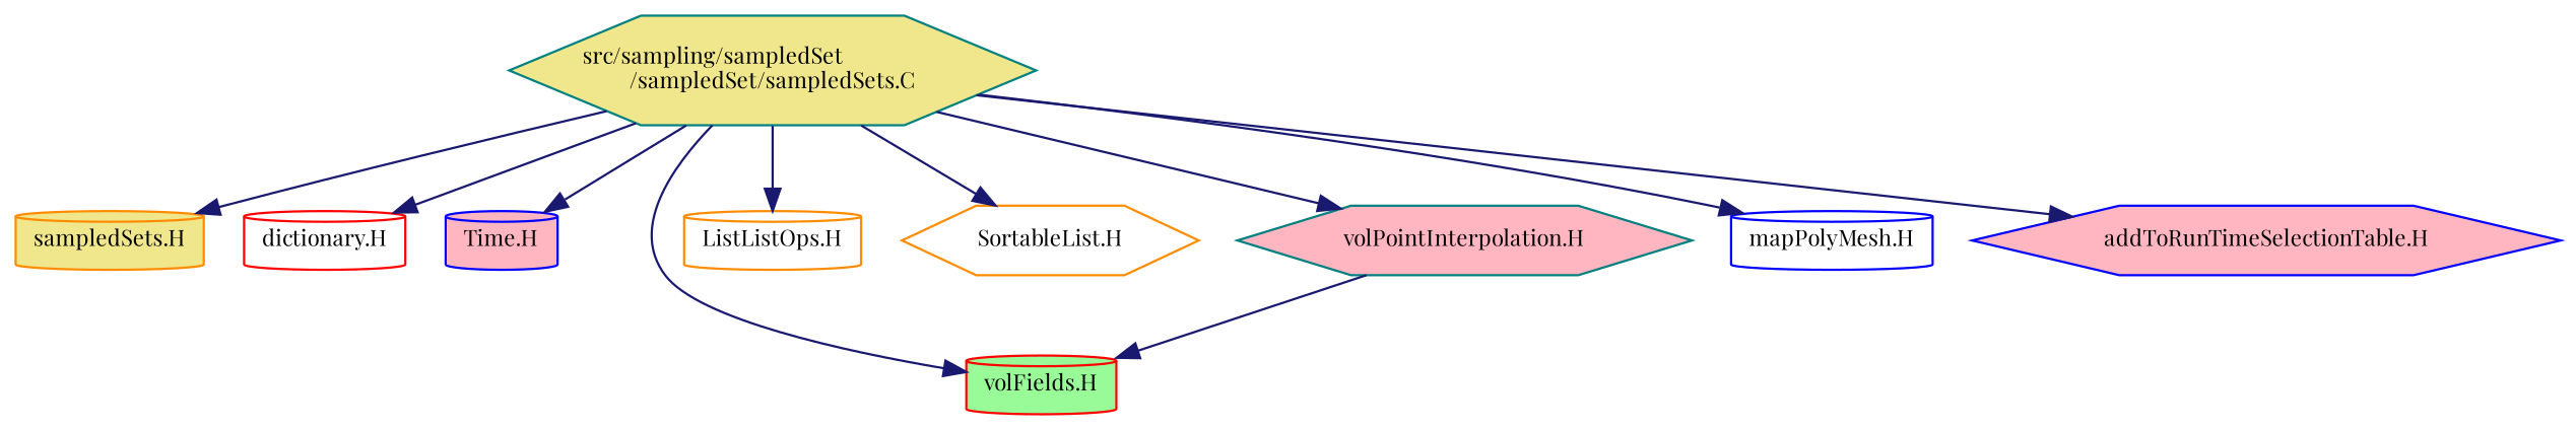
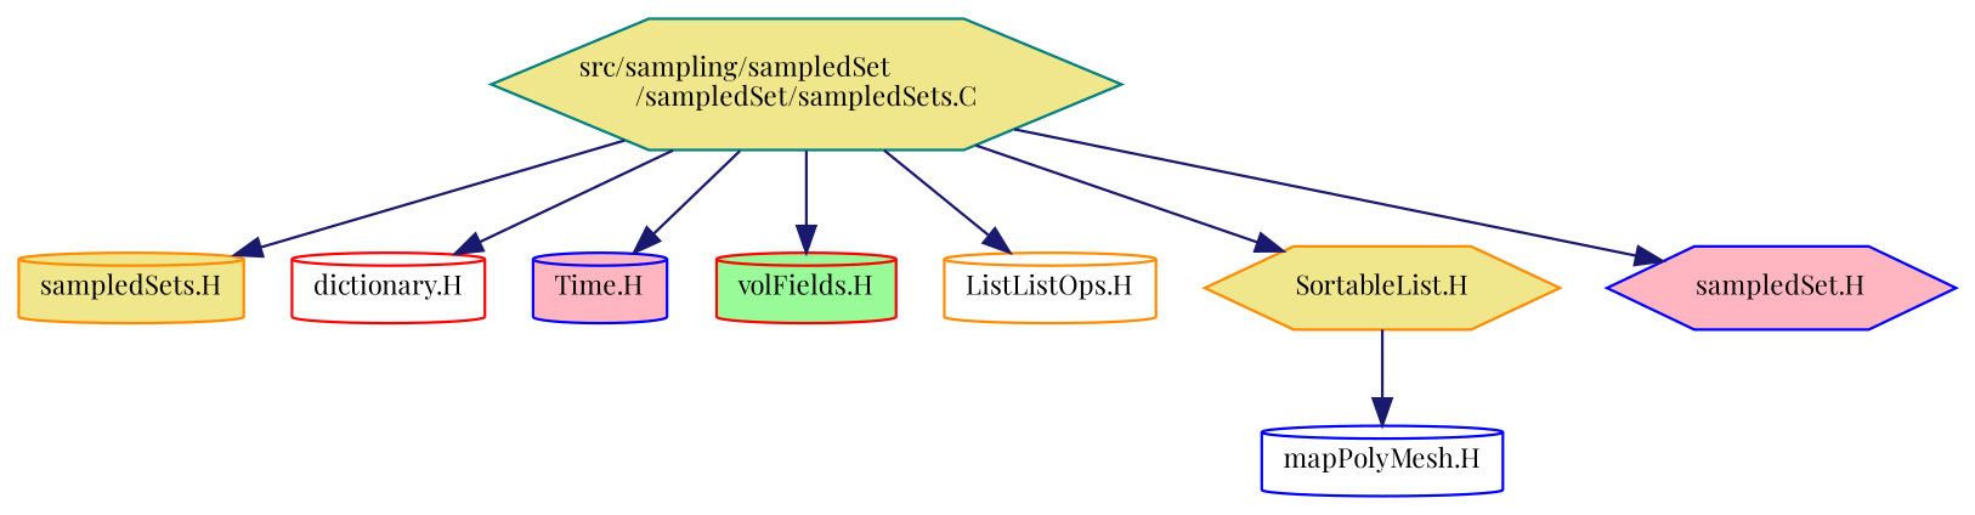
  digraph {
    fontname="Playfair Display"
    node [color=darkorange fillcolor=khaki fontname="Playfair Display" fontsize=10 shape=cylinder style=filled]
    edge [color=midnightblue fontname="Playfair Display" fontsize=10 labelfontname=Helvetica labelfontsize=10 style=solid]
    n1 [color=teal fontcolor=black height=0.2 label="src/sampling/sampledSet\l/sampledSet/sampledSets.C" shape=hexagon width=0.4]
    n2 [height=0.2 label="sampledSets.H" width=0.4]
    n3 [color=red fillcolor=white height=0.2 label="dictionary.H" width=0.4]
    n4 [color=blue fillcolor=lightpink height=0.2 label="Time.H" width=0.4]
    n5 [color=red fillcolor=palegreen height=0.2 label="volFields.H" width=0.4]
    n6 [fillcolor=white height=0.2 label="ListListOps.H" width=0.4]
-   n7 [fillcolor=white height=0.2 label="SortableList.H" shape=hexagon width=0.4]
-   n8 [color=teal fillcolor=lightpink height=0.2 label="volPointInterpolation.H" shape=hexagon width=0.4]
+   n7 [height=0.2 label="SortableList.H" shape=hexagon width=0.4]
    n9 [color=blue fillcolor=white height=0.2 label="mapPolyMesh.H" width=0.4]
-   n10 [color=blue fillcolor=lightpink height=0.2 label="addToRunTimeSelectionTable.H" shape=hexagon width=0.4]
+   n10 [color=blue fillcolor=lightpink height=0.2 label="sampledSet.H" shape=hexagon width=0.4]
    n1 -> n2
    n1 -> n3
    n1 -> n4
    n1 -> n5
    n1 -> n6
    n1 -> n7
-   n1 -> n8
-   n1 -> n9
+   n7 -> n9
    n1 -> n10
-   n8 -> n5
  }
